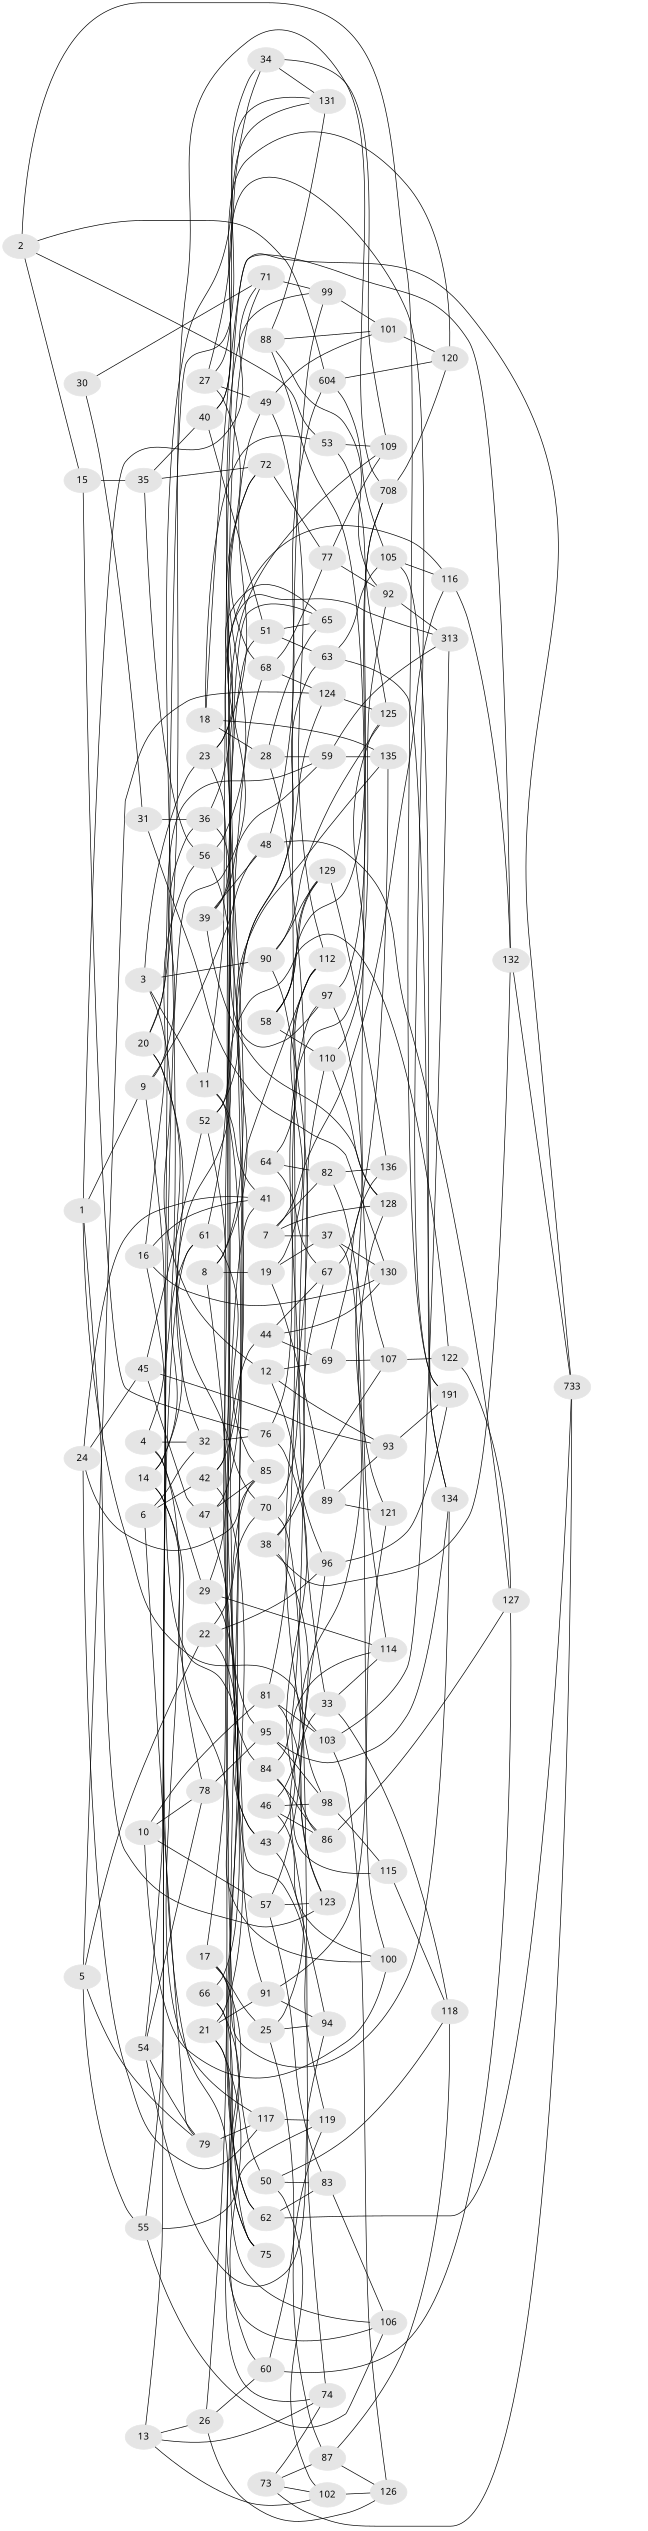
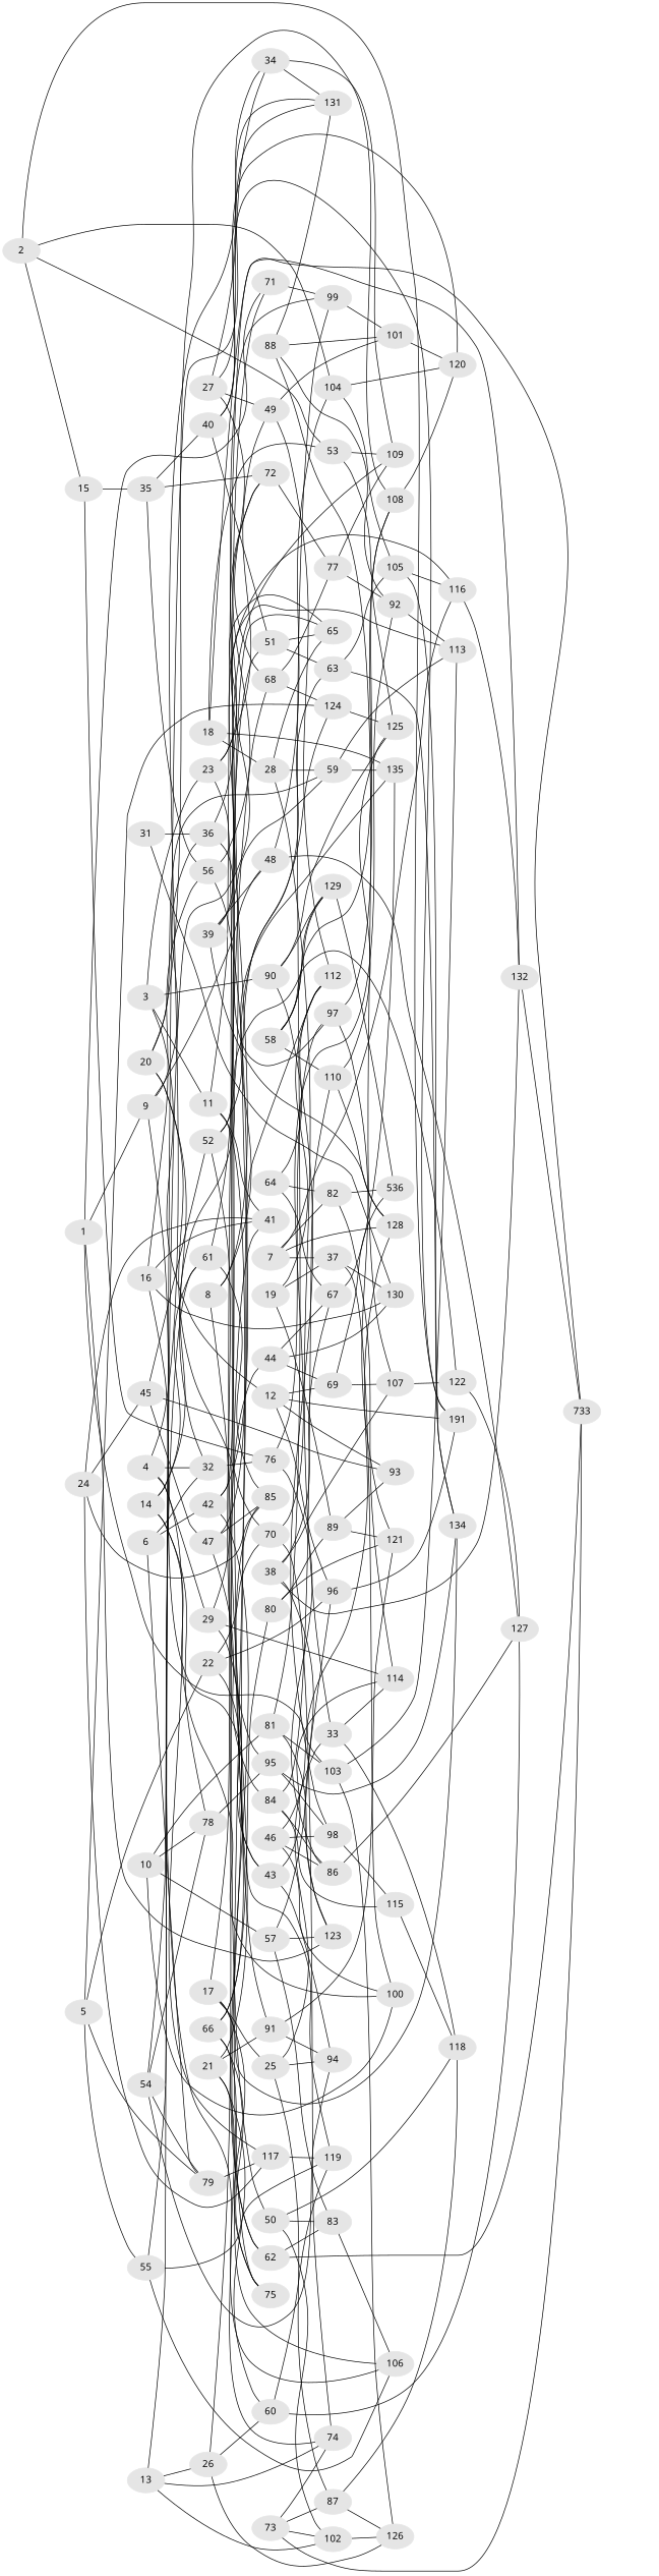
  graph {
    fontname="Noto Sans"
    rankdir=LR
    node [color=gray90 fontname="Noto Sans" style=filled]
    edge [fontname="Noto Sans"]
    1
    9
    71
    103
    123
    36
    48
    74
    99
    126
-   113 [label=313]
+   113
    2
    15
    53
-   104 [label=604]
+   104
    n16 [label=191]
    35
    76
    109
    125
    120
    105
    3
    11
    12
    23
    90
    41
    75
    n30 [label=733]
    69
    93
    96
    49
    65
    119
    129
    98
    4
    29
    32
    34
    117
    51
    62
    114
    131
    5
    22
    55
    79
    124
    43
    70
    61
    106
    6
    42
    63
    115
    118
    7
    37
    82
    116
    128
    100
    130
-   136
+   136 [label=536]
    132
    8
    19
    50
    89
    112
    102
    83
    72
    97
    127
    10
    57
    78
    81
    95
    107
    13
    26
    60
    68
    14
    85
    31
    56
    40
    86
    16
    94
    91
    17
    25
    134
    33
    87
    18
    28
    135
    59
    121
    20
-   108 [label=708]
+   108
    92
    21
    44
    67
    101
    24
    45
    47
    52
    77
    27
-   30
    38
    122
    39
    84
    46
    110
    54
    58
    64
+   80
    66
    73
    88
    1 -- 9
    1 -- 71
    1 -- 103
    1 -- 123
    9 -- 36
    9 -- 48
    9 -- 74
    71 -- 99
    103 -- 126
    103 -- 113
    36 -- 72
    36 -- 97
    48 -- 104
    48 -- 127
    99 -- 101
    2 -- 15
    2 -- 53
    2 -- 104
    2 -- n16
    15 -- 35
    15 -- 76
    53 -- 109
    53 -- 125
    104 -- 120
    104 -- 105
    35 -- 72
    35 -- 56
    35 -- 40
    76 -- 97
    76 -- 86
    105 -- 116
    105 -- 134
    3 -- 11
    3 -- 12
    3 -- 23
    3 -- 90
    11 -- 41
    11 -- 75
    11 -- n30
    12 -- 69
    12 -- 93
    12 -- 96
    23 -- 49
    23 -- 65
    23 -- 119
    90 -- 125
    90 -- 129
    90 -- 98
    69 -- 136
    69 -- 107
-   93 -- n16
+   12 -- n16
    96 -- n16
    49 -- 112
    49 -- 101
    129 -- 136
    98 -- 115
    4 -- 29
    4 -- 32
    4 -- 34
    4 -- 117
    29 -- 51
    29 -- 62
    29 -- 114
    32 -- 76
    34 -- 109
    34 -- 131
    117 -- 119
    51 -- 65
    51 -- 63
    62 -- n30
    62 -- 83
    5 -- 22
    5 -- 55
    5 -- 79
    5 -- 124
    22 -- 96
    22 -- 43
    22 -- 70
    55 -- 119
    55 -- 61
    55 -- 106
    79 -- 117
    124 -- 125
    43 -- 114
    43 -- 94
    70 -- 74
    70 -- 92
    61 -- 71
    61 -- 85
    6 -- 32
    6 -- 79
    6 -- 42
    42 -- 65
    42 -- 62
    42 -- 63
    63 -- 105
    63 -- 134
    115 -- 118
    7 -- 37
    7 -- 82
    7 -- 116
    7 -- 128
    37 -- 100
    37 -- 130
    82 -- 114
    82 -- 136
    116 -- 132
    132 -- n30
    8 -- 109
    8 -- 124
-   8 -- 19
    8 -- 50
    19 -- 37
    19 -- 89
    19 -- 112
    50 -- 118
    50 -- 102
    50 -- 83
    89 -- 93
    89 -- 121
    102 -- 126
    83 -- 106
    72 -- 77
    97 -- 121
    97 -- 108
    10 -- 100
    10 -- 57
    10 -- 78
    10 -- 81
    57 -- 123
    57 -- 96
    57 -- 83
    78 -- 95
    81 -- 103
    81 -- 123
    81 -- 99
    95 -- 98
    95 -- 134
    107 -- 122
    13 -- 74
    13 -- 131
    13 -- 102
    13 -- 26
    26 -- 126
    26 -- 60
    26 -- 68
    60 -- 119
    60 -- 127
    68 -- 124
    68 -- 77
    14 -- 129
    14 -- 61
    14 -- 100
    14 -- 78
    31 -- 36
    31 -- 130
    56 -- 72
    56 -- 91
    40 -- n16
    40 -- 120
    40 -- 51
    86 -- 127
    16 -- 41
    16 -- 43
    16 -- 130
    16 -- 56
    91 -- 94
    91 -- 121
    17 -- 41
    17 -- 75
    17 -- 25
    17 -- 134
    25 -- 94
    25 -- 33
    25 -- 87
    33 -- 114
    33 -- 118
    87 -- 126
    87 -- 118
    18 -- 53
    18 -- 132
    18 -- 28
    18 -- 135
    28 -- 65
    28 -- 33
    28 -- 59
    59 -- 113
    59 -- 135
    20 -- 32
    20 -- 70
    20 -- 59
    20 -- 108
    108 -- 120
    92 -- 113
    21 -- 106
    21 -- 60
    21 -- 91
    21 -- 44
    44 -- 69
    44 -- 130
    44 -- 67
    67 -- 135
    101 -- 120
    24 -- 41
    24 -- 117
    24 -- 85
    24 -- 45
    45 -- 93
    45 -- 47
    45 -- 52
    47 -- 112
    47 -- 85
    47 -- 84
    52 -- 99
    52 -- 95
    52 -- 135
    77 -- 109
    77 -- 92
    27 -- 49
    27 -- 34
    27 -- 131
    27 -- 68
-   30 -- 71
-   30 -- 31
    38 -- 123
    38 -- 132
    38 -- 107
    38 -- 67
    122 -- 127
    39 -- 48
    39 -- 113
    39 -- 128
    39 -- 59
    84 -- 115
    84 -- 86
    84 -- 110
    46 -- 98
    46 -- 128
    46 -- 100
    46 -- 86
    110 -- 125
    110 -- 128
    54 -- 79
    54 -- 116
    54 -- 78
    54 -- 94
    58 -- 129
    58 -- 108
    58 -- 122
    58 -- 110
    64 -- 82
    64 -- 112
    64 -- 67
+   80 -- 89
+   80 -- 121
    66 -- 75
    66 -- 106
    66 -- 85
+   66 -- 80
    73 -- 74
    73 -- n30
    73 -- 102
    73 -- 87
    88 -- 131
    88 -- 107
    88 -- 92
    88 -- 101
  }
